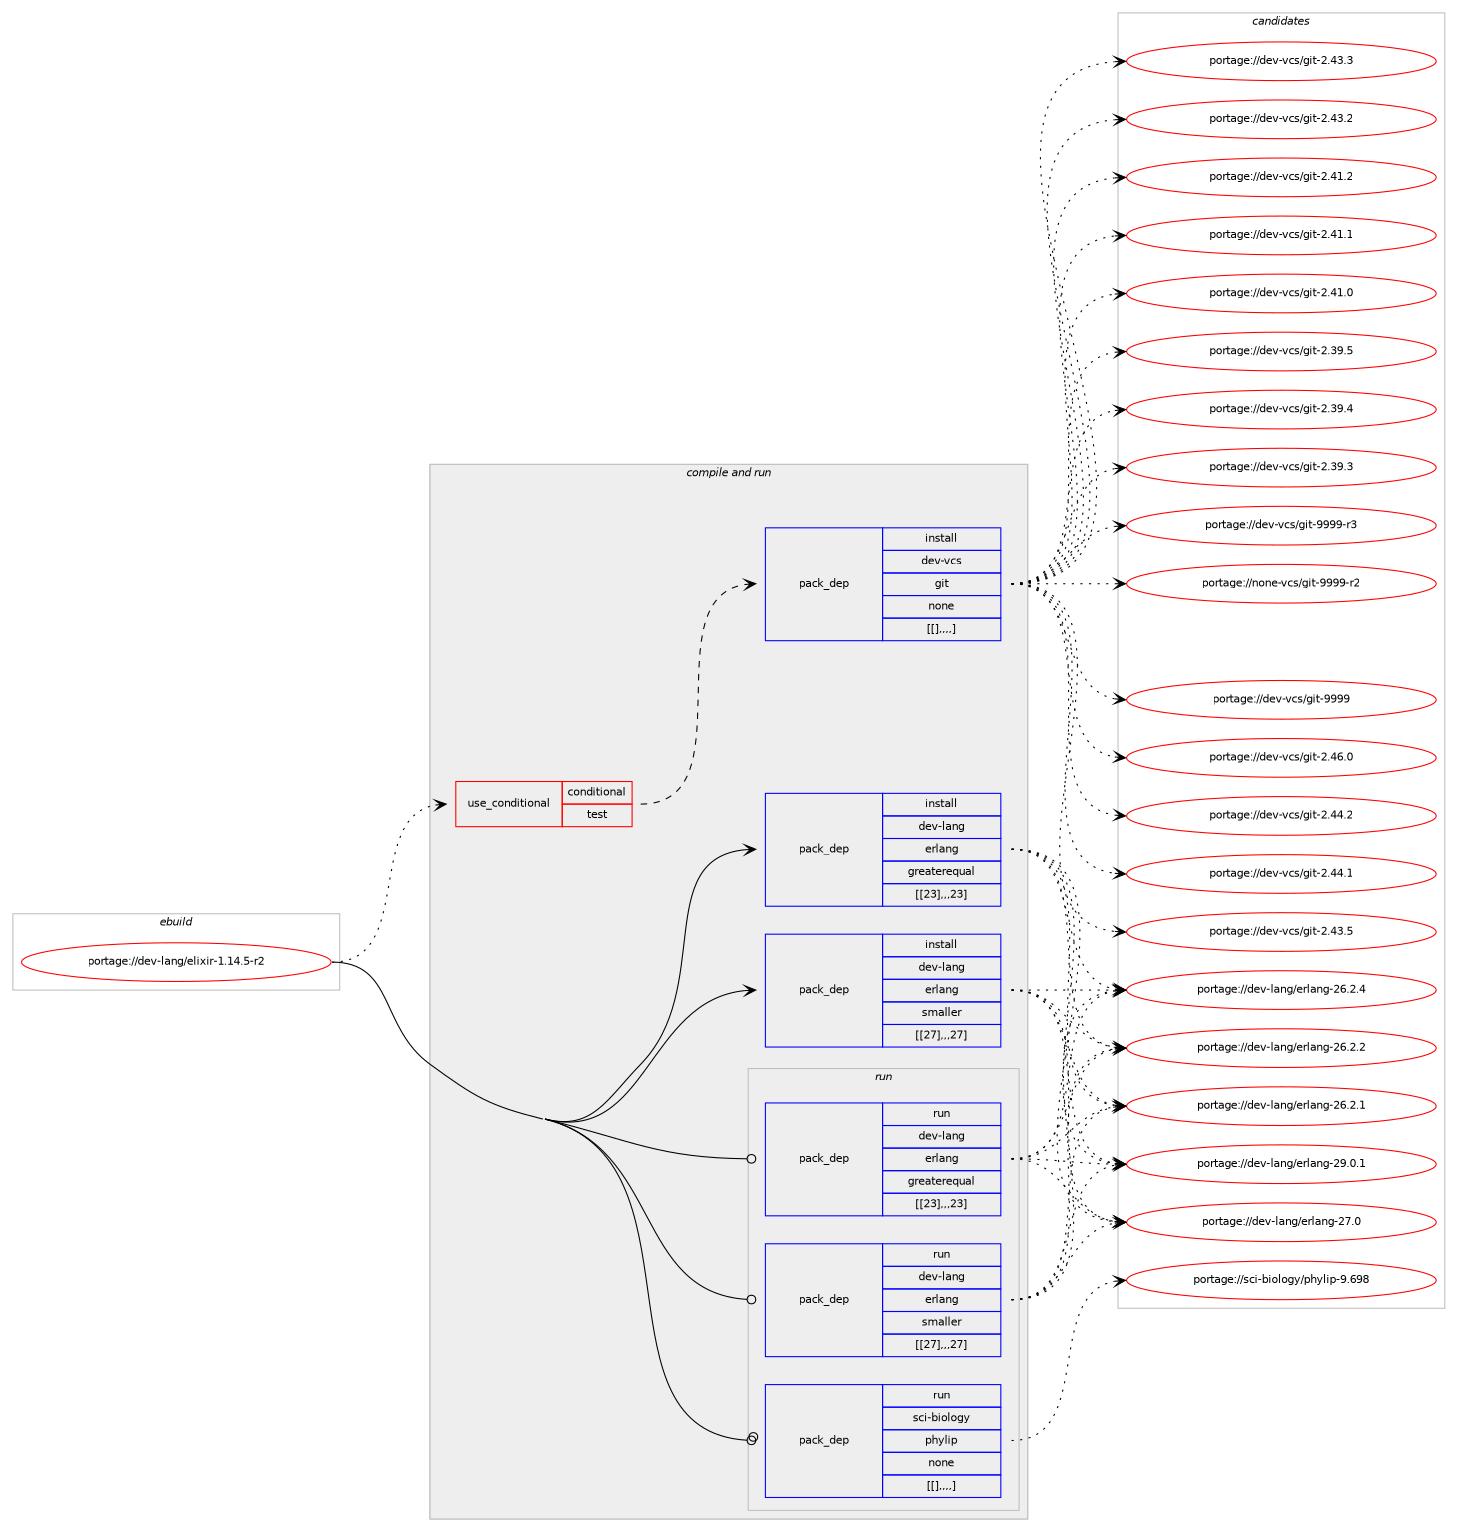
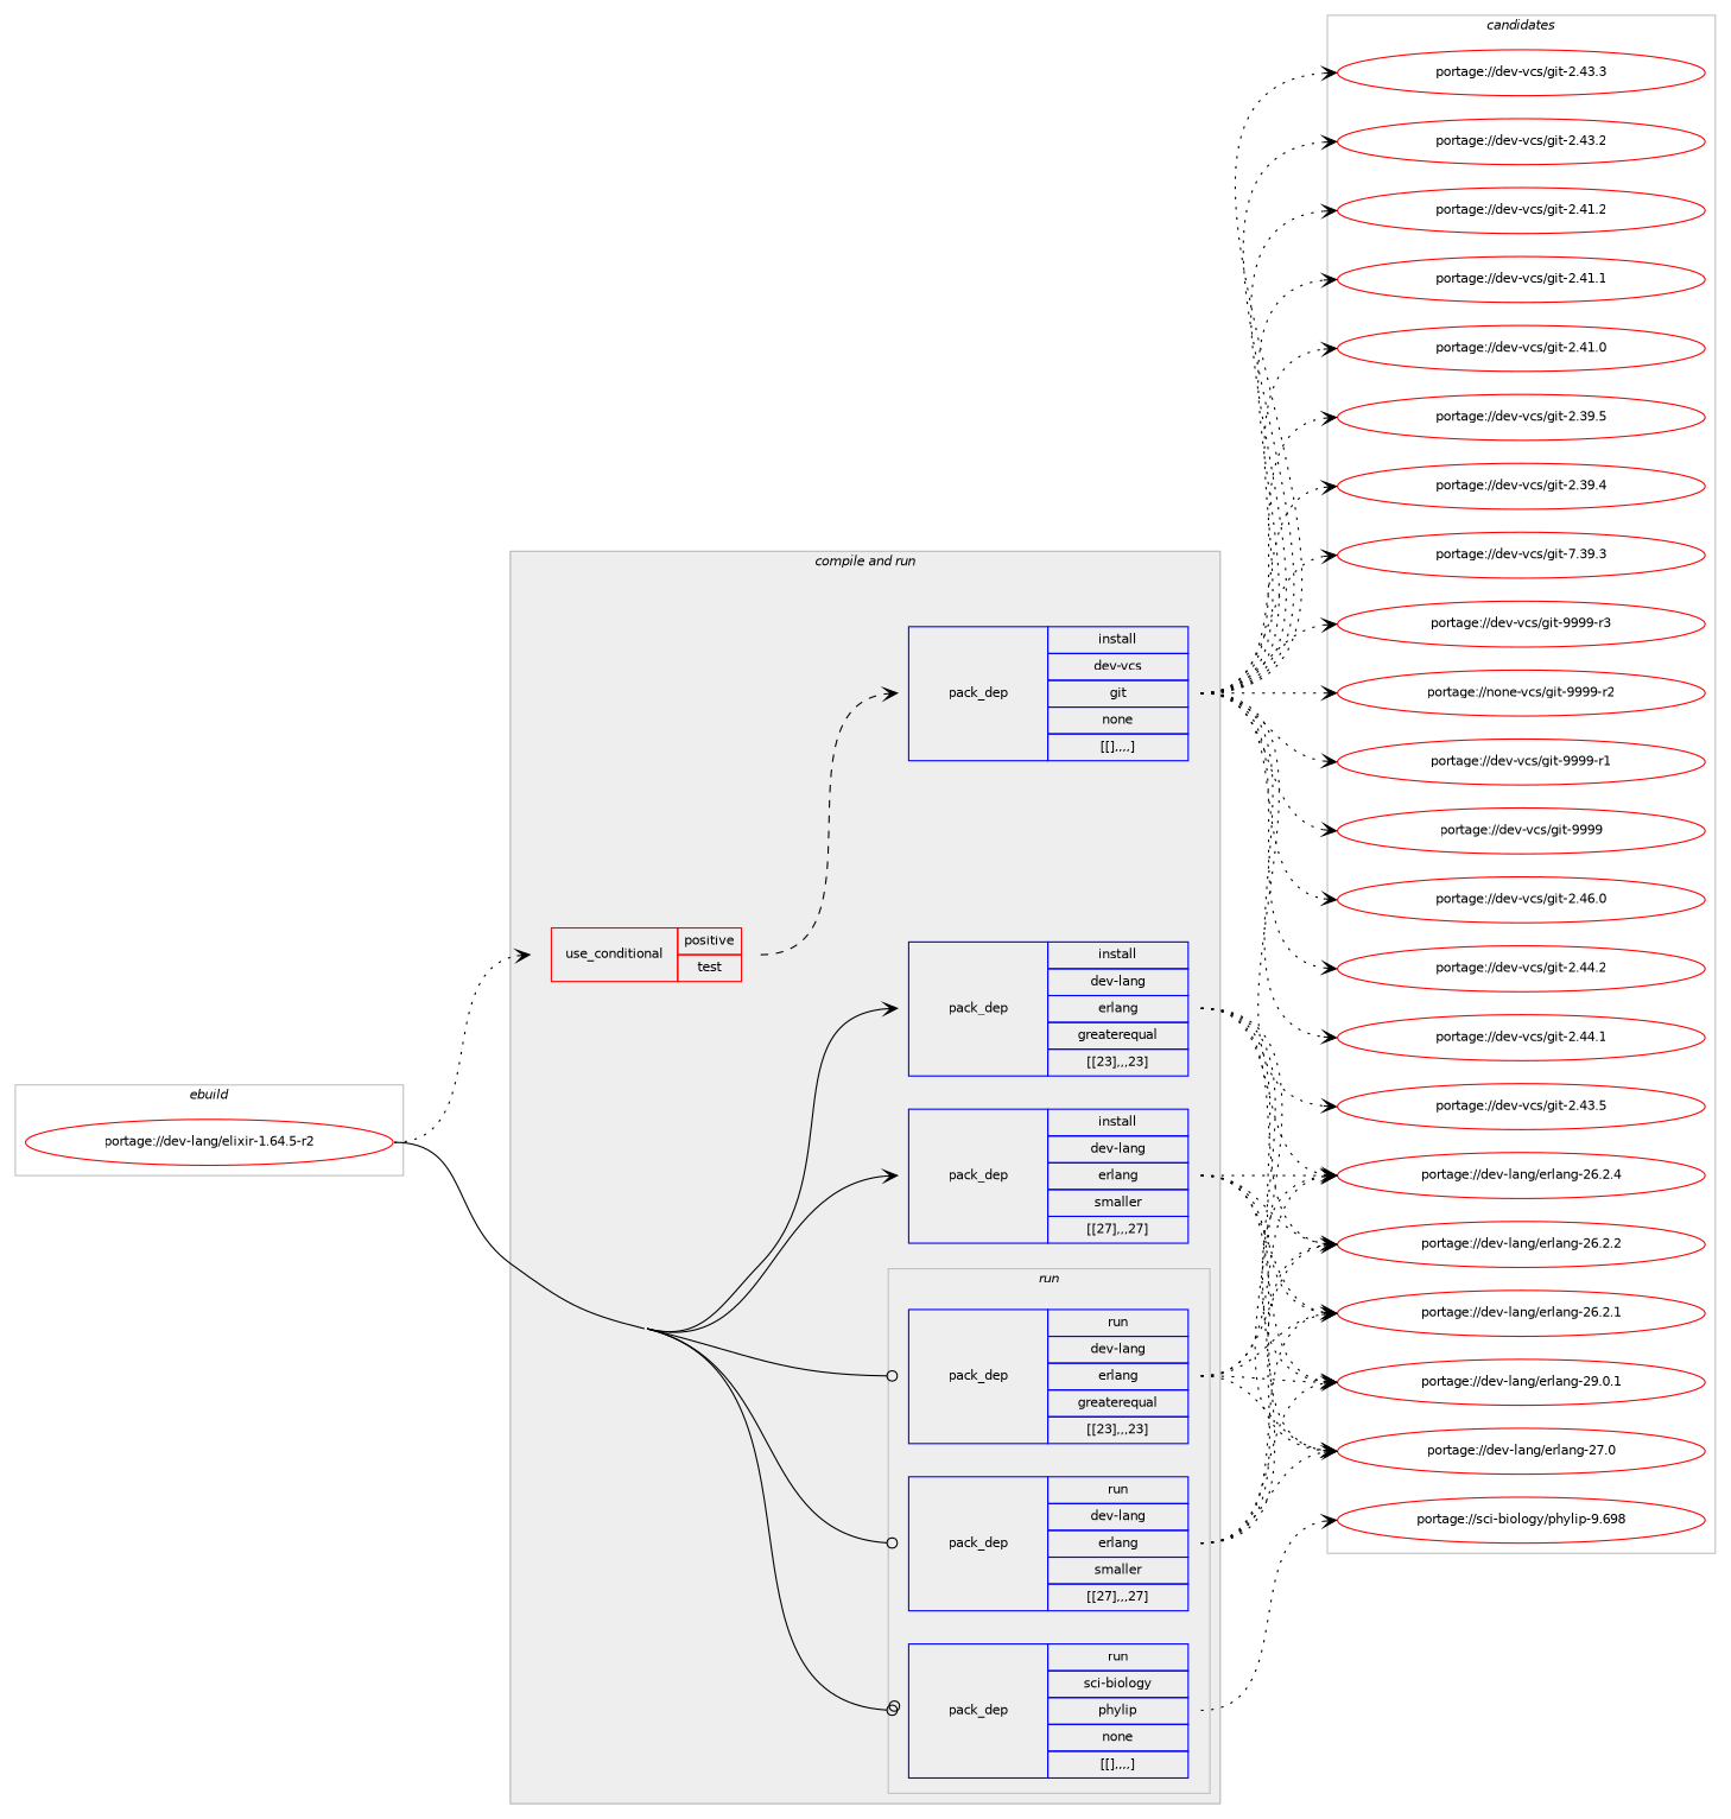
  digraph {
    compound=true
    concentrate=true
    fontname=Helvetica
    fontsize=10
    newrank=true
    rankdir=LR
    ranksep=1.5
    node [color=red fontname=Helvetica fontsize=10]
    edge [arrowhead=vee headport=w style=dotted tailport=e weight=100]
-   n1 [label="portage://dev-lang/elixir-1.14.5-r2" width=4]
+   n1 [label="portage://dev-lang/elixir-1.64.5-r2" width=4]
    n2 [color=blue label=<<TABLE BORDER="0" CELLBORDER="1" CELLSPACING="0" CELLPADDING="4" WIDTH="220"><TR><TD ROWSPAN="6" CELLPADDING="30">pack_dep</TD></TR><TR><TD WIDTH="110">install</TD></TR><TR><TD>dev-vcs</TD></TR><TR><TD>git</TD></TR><TR><TD>none</TD></TR><TR><TD>[[],,,,]</TD></TR></TABLE>> shape=none]
-   n3 [label=<<TABLE BORDER="0" CELLBORDER="1" CELLSPACING="0" CELLPADDING="4"><TR><TD ROWSPAN="3" CELLPADDING="10">use_conditional</TD></TR><TR><TD>conditional</TD></TR><TR><TD>test</TD></TR></TABLE>> shape=none]
+   n3 [label=<<TABLE BORDER="0" CELLBORDER="1" CELLSPACING="0" CELLPADDING="4"><TR><TD ROWSPAN="3" CELLPADDING="10">use_conditional</TD></TR><TR><TD>positive</TD></TR><TR><TD>test</TD></TR></TABLE>> shape=none]
    n4 [color=blue label=<<TABLE BORDER="0" CELLBORDER="1" CELLSPACING="0" CELLPADDING="4" WIDTH="220"><TR><TD ROWSPAN="6" CELLPADDING="30">pack_dep</TD></TR><TR><TD WIDTH="110">install</TD></TR><TR><TD>dev-lang</TD></TR><TR><TD>erlang</TD></TR><TR><TD>greaterequal</TD></TR><TR><TD>[[23],,,23]</TD></TR></TABLE>> shape=none]
    n5 [color=blue label=<<TABLE BORDER="0" CELLBORDER="1" CELLSPACING="0" CELLPADDING="4" WIDTH="220"><TR><TD ROWSPAN="6" CELLPADDING="30">pack_dep</TD></TR><TR><TD WIDTH="110">install</TD></TR><TR><TD>dev-lang</TD></TR><TR><TD>erlang</TD></TR><TR><TD>smaller</TD></TR><TR><TD>[[27],,,27]</TD></TR></TABLE>> shape=none]
    n6 [color=blue label=<<TABLE BORDER="0" CELLBORDER="1" CELLSPACING="0" CELLPADDING="4" WIDTH="220"><TR><TD ROWSPAN="6" CELLPADDING="30">pack_dep</TD></TR><TR><TD WIDTH="110">run</TD></TR><TR><TD>dev-lang</TD></TR><TR><TD>erlang</TD></TR><TR><TD>greaterequal</TD></TR><TR><TD>[[23],,,23]</TD></TR></TABLE>> shape=none]
    n7 [color=blue label=<<TABLE BORDER="0" CELLBORDER="1" CELLSPACING="0" CELLPADDING="4" WIDTH="220"><TR><TD ROWSPAN="6" CELLPADDING="30">pack_dep</TD></TR><TR><TD WIDTH="110">run</TD></TR><TR><TD>dev-lang</TD></TR><TR><TD>erlang</TD></TR><TR><TD>smaller</TD></TR><TR><TD>[[27],,,27]</TD></TR></TABLE>> shape=none]
    n8 [color=blue label=<<TABLE BORDER="0" CELLBORDER="1" CELLSPACING="0" CELLPADDING="4" WIDTH="220"><TR><TD ROWSPAN="6" CELLPADDING="30">pack_dep</TD></TR><TR><TD WIDTH="110">run</TD></TR><TR><TD>sci-biology</TD></TR><TR><TD>phylip</TD></TR><TR><TD>none</TD></TR><TR><TD>[[],,,,]</TD></TR></TABLE>> shape=none]
    n9 [label="portage://dev-vcs/git-9999-r3" width=4]
    n10 [label="portage://none-vcs/git-9999-r2" width=4]
+   n11 [label="portage://dev-vcs/git-9999-r1" width=4]
    n12 [label="portage://dev-vcs/git-9999" width=4]
    n13 [label="portage://dev-vcs/git-2.46.0" width=4]
    n14 [label="portage://dev-vcs/git-2.44.2" width=4]
    n15 [label="portage://dev-vcs/git-2.44.1" width=4]
    n16 [label="portage://dev-vcs/git-2.43.5" width=4]
    n17 [label="portage://dev-vcs/git-2.43.3" width=4]
    n18 [label="portage://dev-vcs/git-2.43.2" width=4]
    n19 [label="portage://dev-vcs/git-2.41.2" width=4]
    n20 [label="portage://dev-vcs/git-2.41.1" width=4]
    n21 [label="portage://dev-vcs/git-2.41.0" width=4]
    n22 [label="portage://dev-vcs/git-2.39.5" width=4]
    n23 [label="portage://dev-vcs/git-2.39.4" width=4]
-   n24 [label="portage://dev-vcs/git-2.39.3" width=4]
+   n24 [label="portage://dev-vcs/git-7.39.3" width=4]
    n25 [label="portage://dev-lang/erlang-29.0.1" width=4]
    n26 [label="portage://dev-lang/erlang-27.0" width=4]
    n27 [label="portage://dev-lang/erlang-26.2.4" width=4]
    n28 [label="portage://dev-lang/erlang-26.2.2" width=4]
    n29 [label="portage://dev-lang/erlang-26.2.1" width=4]
    n30 [label="portage://sci-biology/phylip-9.698" width=4]
    subgraph cluster_1 {
      color=gray
      label=<<i>ebuild</i>>
      n1
    }
    subgraph cluster_2 {
      color=gray
      label=<<i>dependencies</i>>
      subgraph cluster_3 {
        color=gray
        fillcolor="#eeeeee"
        label=<<i>compile</i>>
        style=filled
        subgraph sub_4 {
          color=gray
          fillcolor="#eeeeee"
          label=<<i>compile</i>>
          style=filled
          n3
          subgraph sub_5 {
            color=gray
            fillcolor="#eeeeee"
            label=<<i>compile</i>>
            style=filled
            n2
          }
        }
        subgraph sub_6 {
          color=gray
          fillcolor="#eeeeee"
          label=<<i>compile</i>>
          style=filled
          n4
        }
        subgraph sub_7 {
          color=gray
          fillcolor="#eeeeee"
          label=<<i>compile</i>>
          style=filled
          n5
        }
      }
      subgraph cluster_8 {
        color=gray
        fillcolor="#eeeeee"
        label=<<i>compile and run</i>>
        style=filled
      }
      subgraph cluster_9 {
        color=gray
        fillcolor="#eeeeee"
        label=<<i>run</i>>
        style=filled
        subgraph sub_10 {
          color=gray
          fillcolor="#eeeeee"
          label=<<i>run</i>>
          style=filled
          n6
        }
        subgraph sub_11 {
          color=gray
          fillcolor="#eeeeee"
          label=<<i>run</i>>
          style=filled
          n7
        }
        subgraph sub_12 {
          color=gray
          fillcolor="#eeeeee"
          label=<<i>run</i>>
          style=filled
          n8
        }
      }
    }
    subgraph cluster_13 {
      color=gray
      label=<<i>candidates</i>>
      rank=same
      subgraph sub_14 {
        color=black
        label=<<i>candidates</i>>
        nodesep=1
        rank=same
        n9
        n10
+       n11
        n12
        n13
        n14
        n15
        n16
        n17
        n18
        n19
        n20
        n21
        n22
        n23
        n24
      }
      subgraph sub_15 {
        color=black
        label=<<i>candidates</i>>
        nodesep=1
        rank=same
        n25
        n26
        n27
        n28
        n29
      }
      subgraph sub_16 {
        color=black
        label=<<i>candidates</i>>
        nodesep=1
        rank=same
        n25
        n26
        n27
        n28
        n29
      }
      subgraph sub_17 {
        color=black
        label=<<i>candidates</i>>
        nodesep=1
        rank=same
        n25
        n26
        n27
        n28
        n29
      }
      subgraph sub_18 {
        color=black
        label=<<i>candidates</i>>
        nodesep=1
        rank=same
        n25
        n26
        n27
        n28
        n29
      }
      subgraph sub_19 {
        color=black
        label=<<i>candidates</i>>
        nodesep=1
        rank=same
        n30
      }
    }
    n1 -> n3 [weight=20]
    n1 -> n4 [style=solid weight=20]
    n1 -> n5 [style=solid weight=20]
    n1 -> n6 [arrowhead=odot style=solid weight=20]
    n1 -> n7 [arrowhead=odot style=solid weight=20]
    n1 -> n8 [arrowhead=odot style=solid weight=20]
    n2 -> n9
    n2 -> n10
+   n2 -> n11
    n2 -> n12
    n2 -> n13
    n2 -> n14
    n2 -> n15
    n2 -> n16
    n2 -> n17
    n2 -> n18
    n2 -> n19
    n2 -> n20
    n2 -> n21
    n2 -> n22
    n2 -> n23
    n2 -> n24
    n3 -> n2 [style=dashed weight=20]
    n4 -> n25
    n4 -> n26
    n4 -> n27
    n4 -> n28
    n4 -> n29
    n5 -> n25
    n5 -> n26
    n5 -> n27
    n5 -> n28
    n5 -> n29
    n6 -> n25
    n6 -> n26
    n6 -> n27
    n6 -> n28
    n6 -> n29
    n7 -> n25
    n7 -> n26
    n7 -> n27
    n7 -> n28
    n7 -> n29
    n8 -> n30
  }
